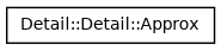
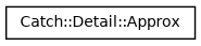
  digraph {
    rankdir=TB
-   n1 [color=black fillcolor=white fontname=Helvetica fontsize=10 height=0.2 label="Detail::Detail::Approx" shape=record style=filled width=0.4]
+   n1 [color=black fillcolor=white fontname=Helvetica fontsize=10 height=0.2 label="Catch::Detail::Approx" shape=record style=filled width=0.4]
  }
